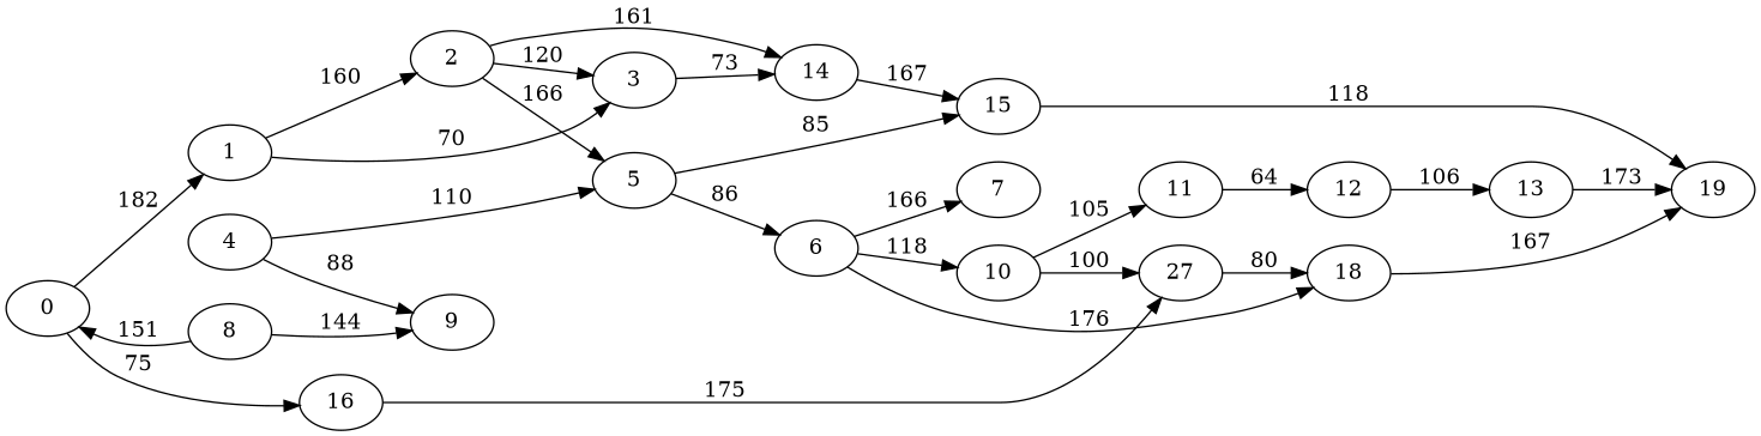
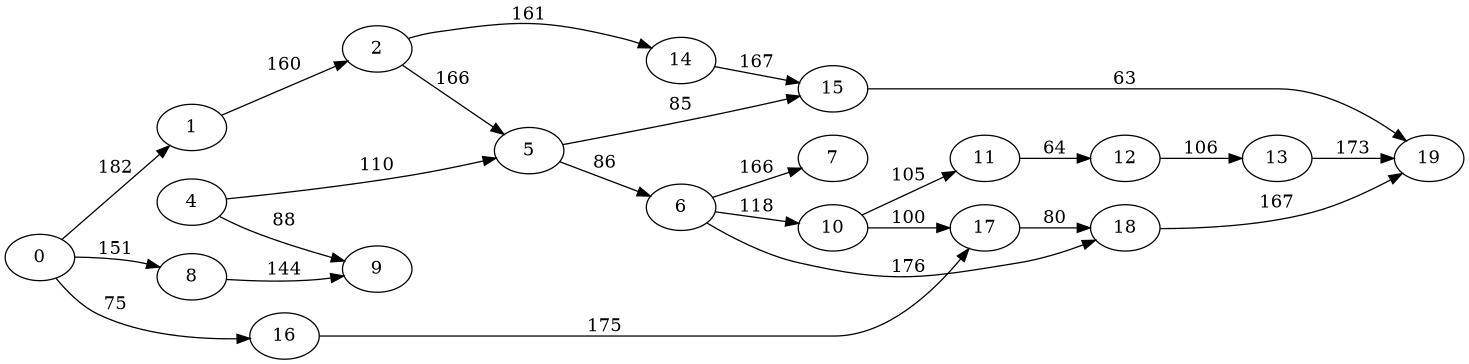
  digraph {
    rankdir=LR
    0
    1
    8
    16
    2
-   3
    4
    5
    9
-   17 [label=27]
+   17
    14
    6
    15
    18
    7
    10
    19
    11
    12
    13
    0 -> 1 [label=182]
-   8 -> 0 [label=151]
+   0 -> 8 [label=151]
    0 -> 16 [label=75]
    1 -> 2 [label=160]
-   1 -> 3 [label=70]
    8 -> 9 [label=144]
    16 -> 17 [label=175]
-   2 -> 3 [label=120]
    2 -> 5 [label=166]
    2 -> 14 [label=161]
-   3 -> 14 [label=73]
    4 -> 5 [label=110]
    4 -> 9 [label=88]
    5 -> 6 [label=86]
    5 -> 15 [label=85]
    17 -> 18 [label=80]
    14 -> 15 [label=167]
    6 -> 18 [label=176]
    6 -> 7 [label=166]
    6 -> 10 [label=118]
-   15 -> 19 [label=118]
+   15 -> 19 [label=63]
    18 -> 19 [label=167]
    10 -> 17 [label=100]
    10 -> 11 [label=105]
    11 -> 12 [label=64]
    12 -> 13 [label=106]
    13 -> 19 [label=173]
  }
